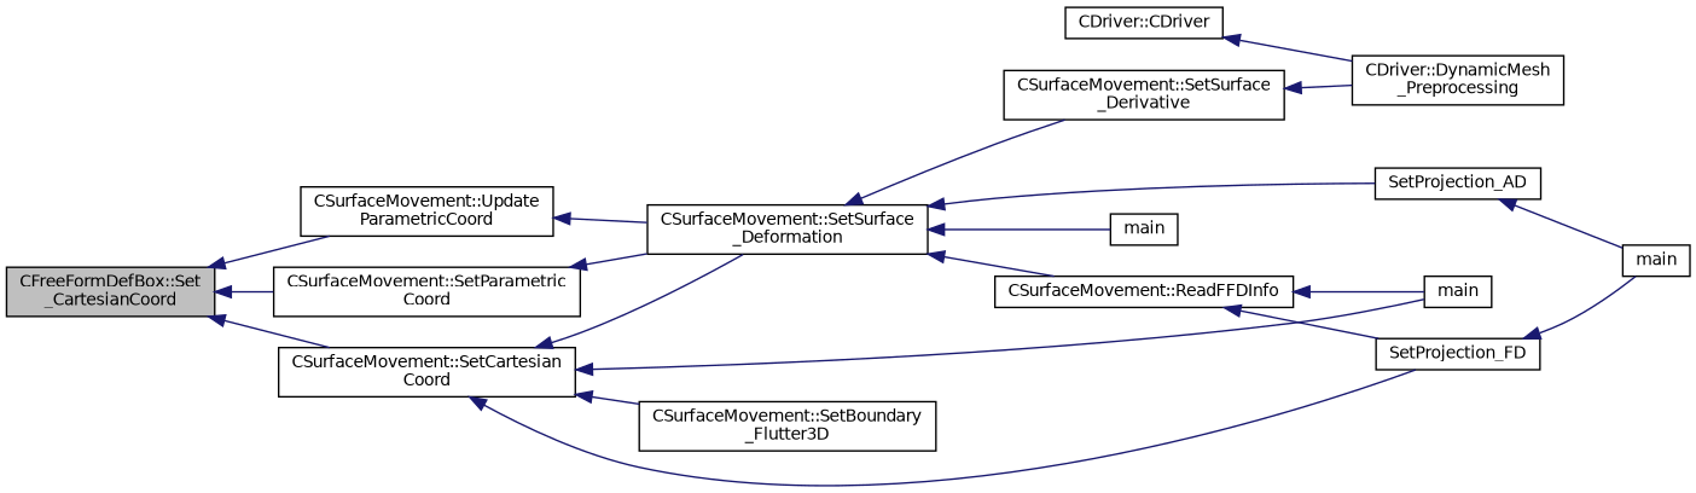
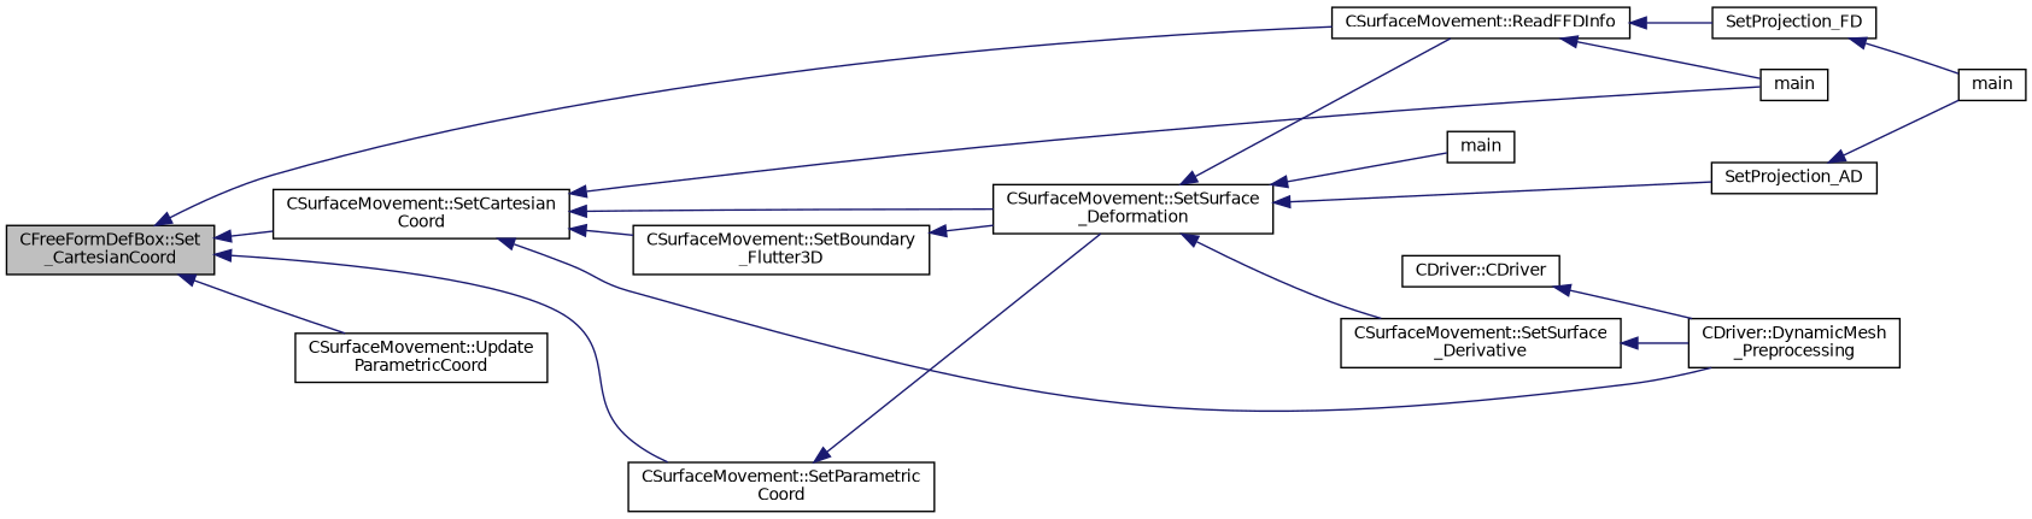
  digraph {
    rankdir=LR
    node [color=black fillcolor=white fontname=Helvetica fontsize=10 shape=record style=filled]
    edge [color=midnightblue dir=back fontname=Helvetica fontsize=10 labelfontname=Helvetica labelfontsize=10 style=solid]
    n1 [fillcolor=grey75 fontcolor=black height=0.2 label="CFreeFormDefBox::Set\l_CartesianCoord" width=0.4]
    n2 [height=0.2 label="CSurfaceMovement::SetParametric\lCoord" width=0.4]
    n3 [height=0.2 label="CSurfaceMovement::Update\lParametricCoord" width=0.4]
    n4 [height=0.2 label="CSurfaceMovement::SetCartesian\lCoord" width=0.4]
    n5 [height=0.2 label="CSurfaceMovement::ReadFFDInfo" width=0.4]
    n6 [height=0.2 label="CSurfaceMovement::SetSurface\l_Deformation" width=0.4]
    n7 [height=0.2 label="CSurfaceMovement::SetBoundary\l_Flutter3D" width=0.4]
    n8 [height=0.2 label=SetProjection_FD width=0.4]
    n9 [height=0.2 label=main width=0.4]
    n10 [height=0.2 label="CSurfaceMovement::SetSurface\l_Derivative" width=0.4]
    n11 [height=0.2 label=main width=0.4]
    n12 [height=0.2 label=SetProjection_AD width=0.4]
    n13 [height=0.2 label="CDriver::DynamicMesh\l_Preprocessing" width=0.4]
    n14 [height=0.2 label=main width=0.4]
    n15 [height=0.2 label="CDriver::CDriver" width=0.4]
    n1 -> n2
    n1 -> n3
    n1 -> n4
+   n1 -> n5
    n2 -> n6
-   n3 -> n6
+   n7 -> n6
    n4 -> n6
    n4 -> n7
-   n4 -> n8
+   n4 -> n13
    n4 -> n9
    n5 -> n8
    n5 -> n9
    n6 -> n5
    n6 -> n10
    n6 -> n11
    n6 -> n12
    n8 -> n14
    n10 -> n13
    n12 -> n14
    n15 -> n13
  }
